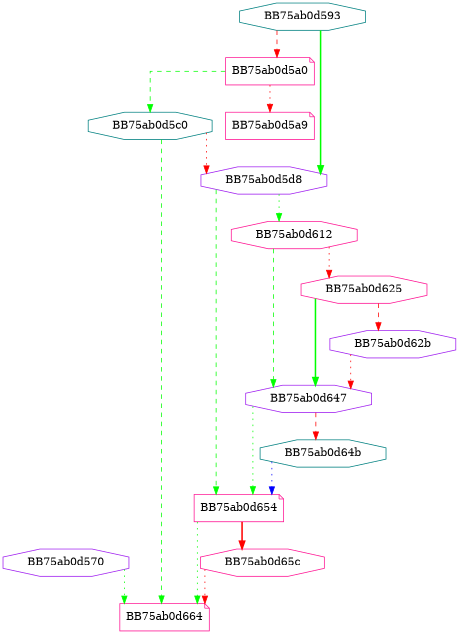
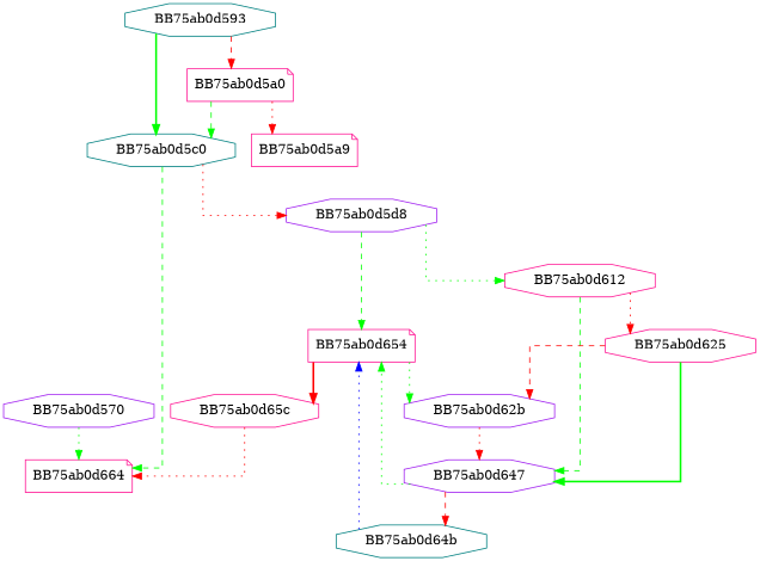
  digraph {
    splines=ortho
    node [color=deeppink shape=octagon]
    edge [color=green style=dotted]
    BB75ab0d570 [color=purple]
    BB75ab0d664 [shape=note]
    BB75ab0d593 [color=teal]
    BB75ab0d5c0 [color=teal]
    BB75ab0d5a0 [shape=note]
    BB75ab0d5d8 [color=purple]
    BB75ab0d5a9 [shape=note]
    BB75ab0d654 [shape=note]
    BB75ab0d612
    BB75ab0d65c
    BB75ab0d647 [color=purple]
    BB75ab0d625
    BB75ab0d64b [color=teal]
    BB75ab0d62b [color=purple]
    BB75ab0d570 -> BB75ab0d664
-   BB75ab0d593 -> BB75ab0d5d8 [style=bold]
+   BB75ab0d593 -> BB75ab0d5c0 [style=bold]
    BB75ab0d593 -> BB75ab0d5a0 [color=red style=dashed]
    BB75ab0d5c0 -> BB75ab0d664 [style=dashed]
    BB75ab0d5c0 -> BB75ab0d5d8 [color=red]
    BB75ab0d5a0 -> BB75ab0d5c0 [style=dashed]
    BB75ab0d5a0 -> BB75ab0d5a9 [color=red]
    BB75ab0d5d8 -> BB75ab0d654 [style=dashed]
    BB75ab0d5d8 -> BB75ab0d612
-   BB75ab0d654 -> BB75ab0d664
+   BB75ab0d654 -> BB75ab0d62b
    BB75ab0d654 -> BB75ab0d65c [color=red style=bold]
    BB75ab0d612 -> BB75ab0d647 [style=dashed]
    BB75ab0d612 -> BB75ab0d625 [color=red]
    BB75ab0d65c -> BB75ab0d664 [color=red]
    BB75ab0d647 -> BB75ab0d654
    BB75ab0d647 -> BB75ab0d64b [color=red style=dashed]
    BB75ab0d625 -> BB75ab0d647 [style=bold]
    BB75ab0d625 -> BB75ab0d62b [color=red style=dashed]
    BB75ab0d64b -> BB75ab0d654 [color=blue]
    BB75ab0d62b -> BB75ab0d647 [color=red]
  }
